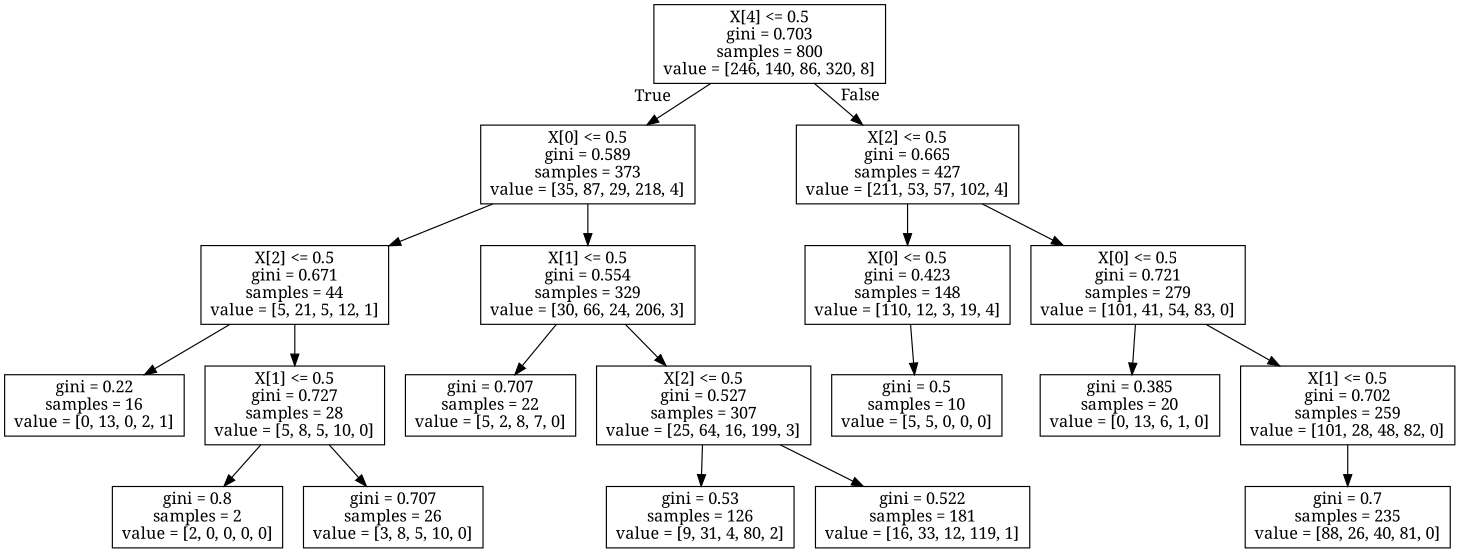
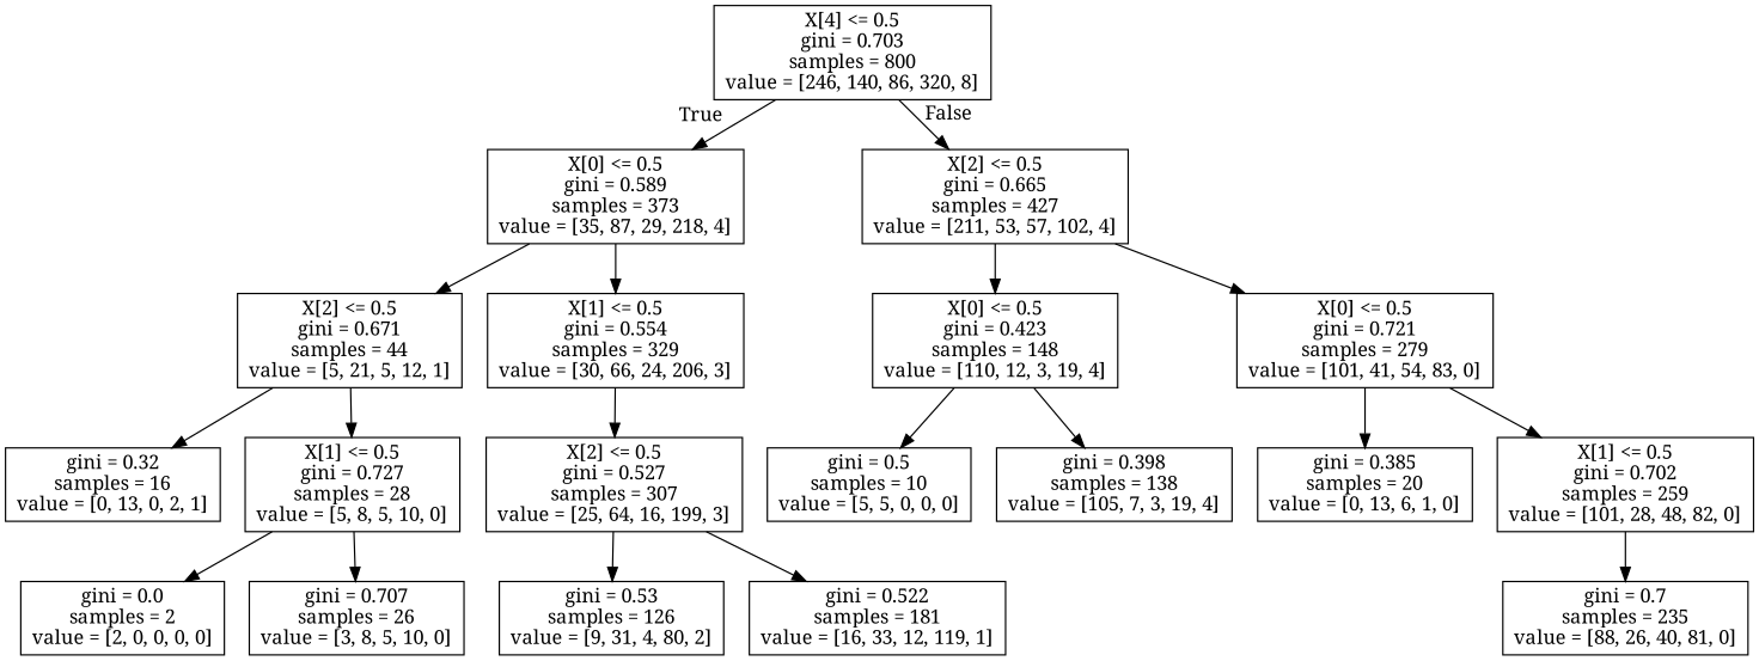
  digraph {
    fontname="Noto Serif"
    node [fontname="Noto Serif" shape=box]
    edge [fontname="Noto Serif"]
    n1 [label="X[4] <= 0.5\ngini = 0.703\nsamples = 800\nvalue = [246, 140, 86, 320, 8]"]
    n2 [label="X[0] <= 0.5\ngini = 0.589\nsamples = 373\nvalue = [35, 87, 29, 218, 4]"]
    n3 [label="X[2] <= 0.5\ngini = 0.665\nsamples = 427\nvalue = [211, 53, 57, 102, 4]"]
    n4 [label="X[2] <= 0.5\ngini = 0.671\nsamples = 44\nvalue = [5, 21, 5, 12, 1]"]
    n5 [label="X[1] <= 0.5\ngini = 0.554\nsamples = 329\nvalue = [30, 66, 24, 206, 3]"]
    n6 [label="X[0] <= 0.5\ngini = 0.423\nsamples = 148\nvalue = [110, 12, 3, 19, 4]"]
    n7 [label="X[0] <= 0.5\ngini = 0.721\nsamples = 279\nvalue = [101, 41, 54, 83, 0]"]
-   n8 [label="gini = 0.22\nsamples = 16\nvalue = [0, 13, 0, 2, 1]"]
+   n8 [label="gini = 0.32\nsamples = 16\nvalue = [0, 13, 0, 2, 1]"]
    n9 [label="X[1] <= 0.5\ngini = 0.727\nsamples = 28\nvalue = [5, 8, 5, 10, 0]"]
-   n10 [label="gini = 0.707\nsamples = 22\nvalue = [5, 2, 8, 7, 0]"]
    n11 [label="X[2] <= 0.5\ngini = 0.527\nsamples = 307\nvalue = [25, 64, 16, 199, 3]"]
-   n12 [label="gini = 0.8\nsamples = 2\nvalue = [2, 0, 0, 0, 0]"]
+   n12 [label="gini = 0.0\nsamples = 2\nvalue = [2, 0, 0, 0, 0]"]
    n13 [label="gini = 0.707\nsamples = 26\nvalue = [3, 8, 5, 10, 0]"]
    n14 [label="gini = 0.53\nsamples = 126\nvalue = [9, 31, 4, 80, 2]"]
    n15 [label="gini = 0.522\nsamples = 181\nvalue = [16, 33, 12, 119, 1]"]
    n16 [label="gini = 0.5\nsamples = 10\nvalue = [5, 5, 0, 0, 0]"]
+   n17 [label="gini = 0.398\nsamples = 138\nvalue = [105, 7, 3, 19, 4]"]
    n18 [label="gini = 0.385\nsamples = 20\nvalue = [0, 13, 6, 1, 0]"]
    n19 [label="X[1] <= 0.5\ngini = 0.702\nsamples = 259\nvalue = [101, 28, 48, 82, 0]"]
    n20 [label="gini = 0.7\nsamples = 235\nvalue = [88, 26, 40, 81, 0]"]
    n1 -> n2 [headlabel=True labelangle=45 labeldistance=2.5]
    n1 -> n3 [headlabel=False labelangle=-45 labeldistance=2.5]
    n2 -> n4
    n2 -> n5
    n3 -> n6
    n3 -> n7
    n4 -> n8
    n4 -> n9
-   n5 -> n10
    n5 -> n11
    n6 -> n16
+   n6 -> n17
    n7 -> n18
    n7 -> n19
    n9 -> n12
    n9 -> n13
    n11 -> n14
    n11 -> n15
    n19 -> n20
  }
